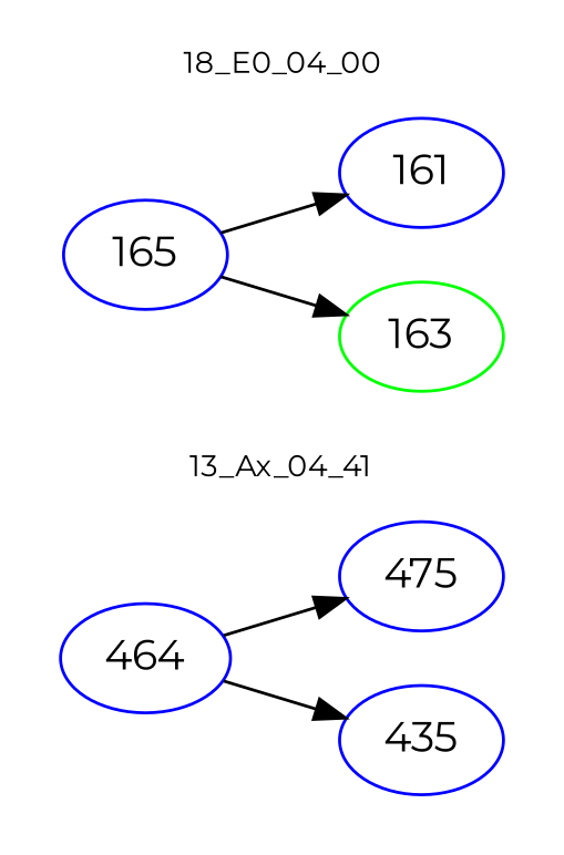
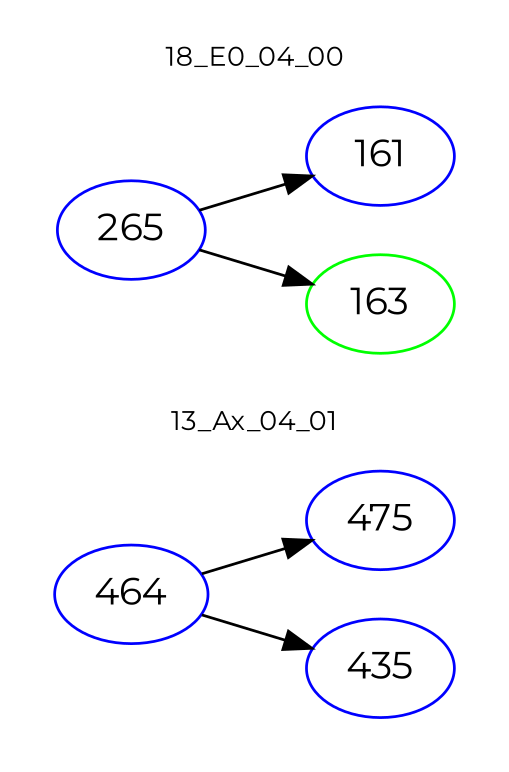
  digraph {
    fontname=Montserrat
    rankdir=LR
    node [color=blue fontname=Montserrat]
    edge [color=black fontname=Montserrat]
    n1 [label=464]
    n2 [label=435]
    n3 [label=475]
-   n4 [label=165]
+   n4 [label=265]
    n5 [color=green label=163]
    n6 [label=161]
    subgraph cluster_1 {
      color=white
      fontsize=10
-     label="13_Ax_04_41"
+     label="13_Ax_04_01"
      n1
      n2
      n3
    }
    subgraph cluster_2 {
      color=white
      fontsize=10
      label="18_E0_04_00"
      n4
      n5
      n6
    }
    n1 -> n2
    n1 -> n3
    n4 -> n5
    n4 -> n6
  }
